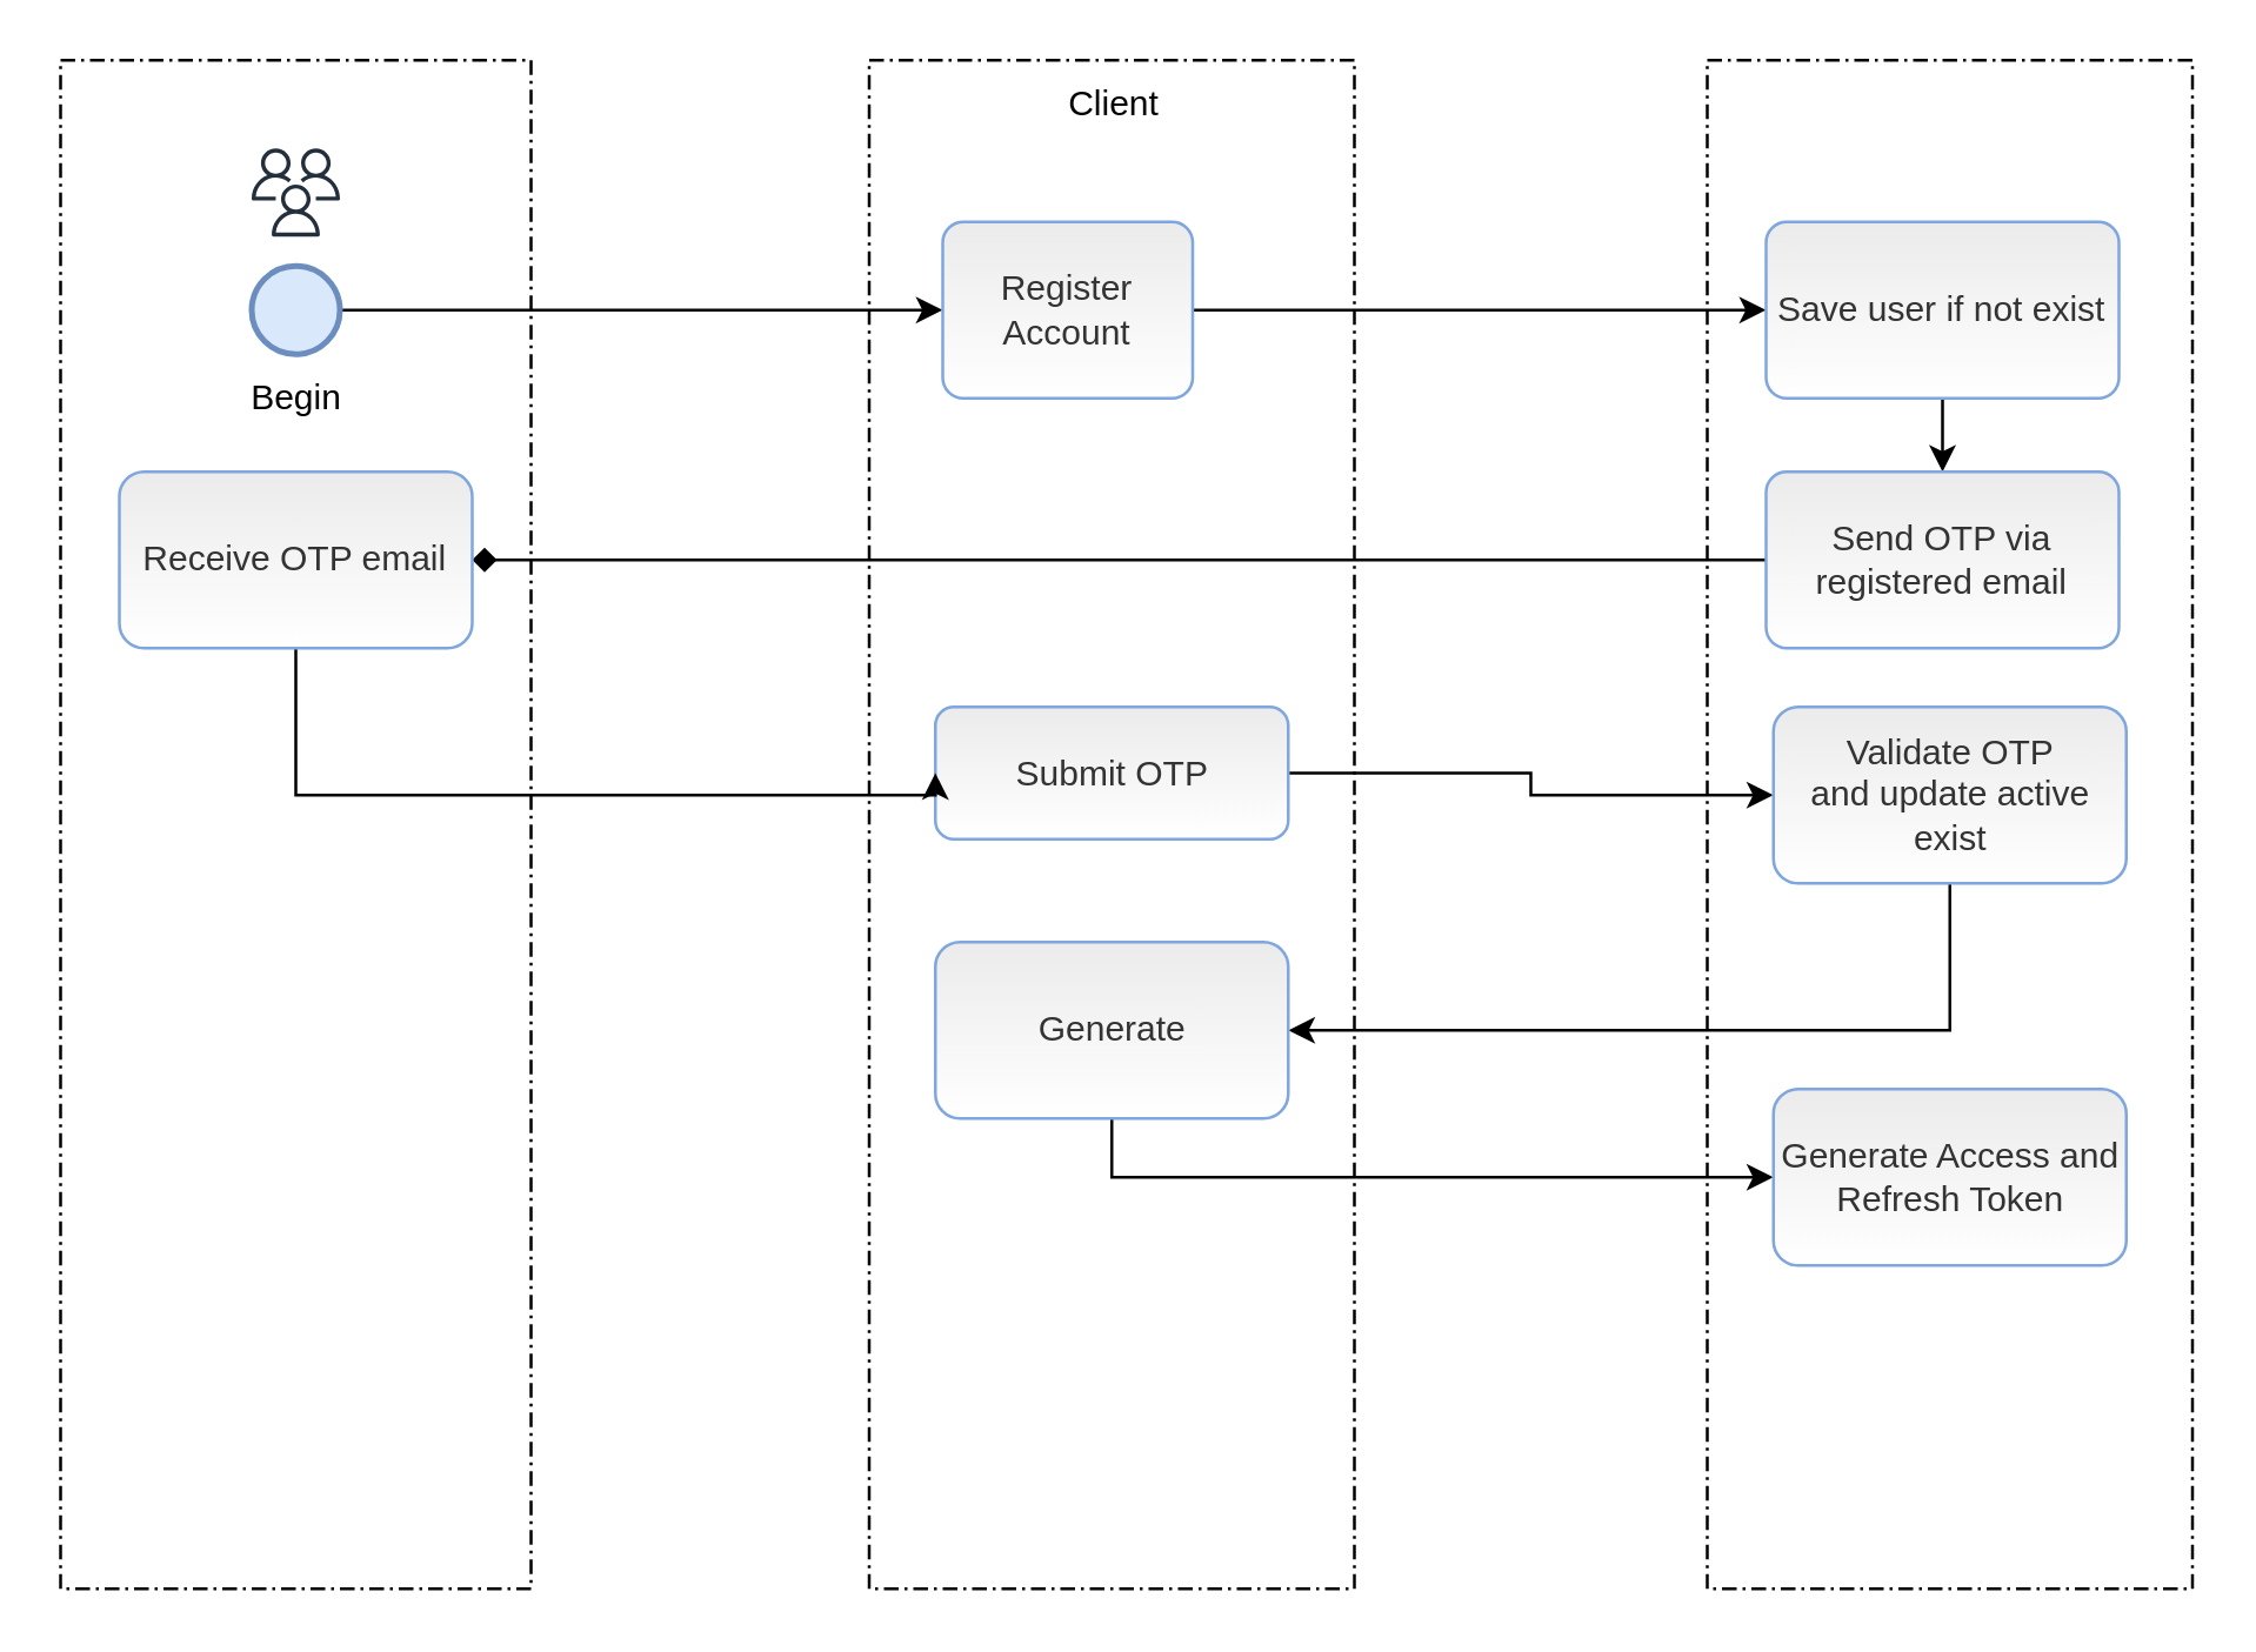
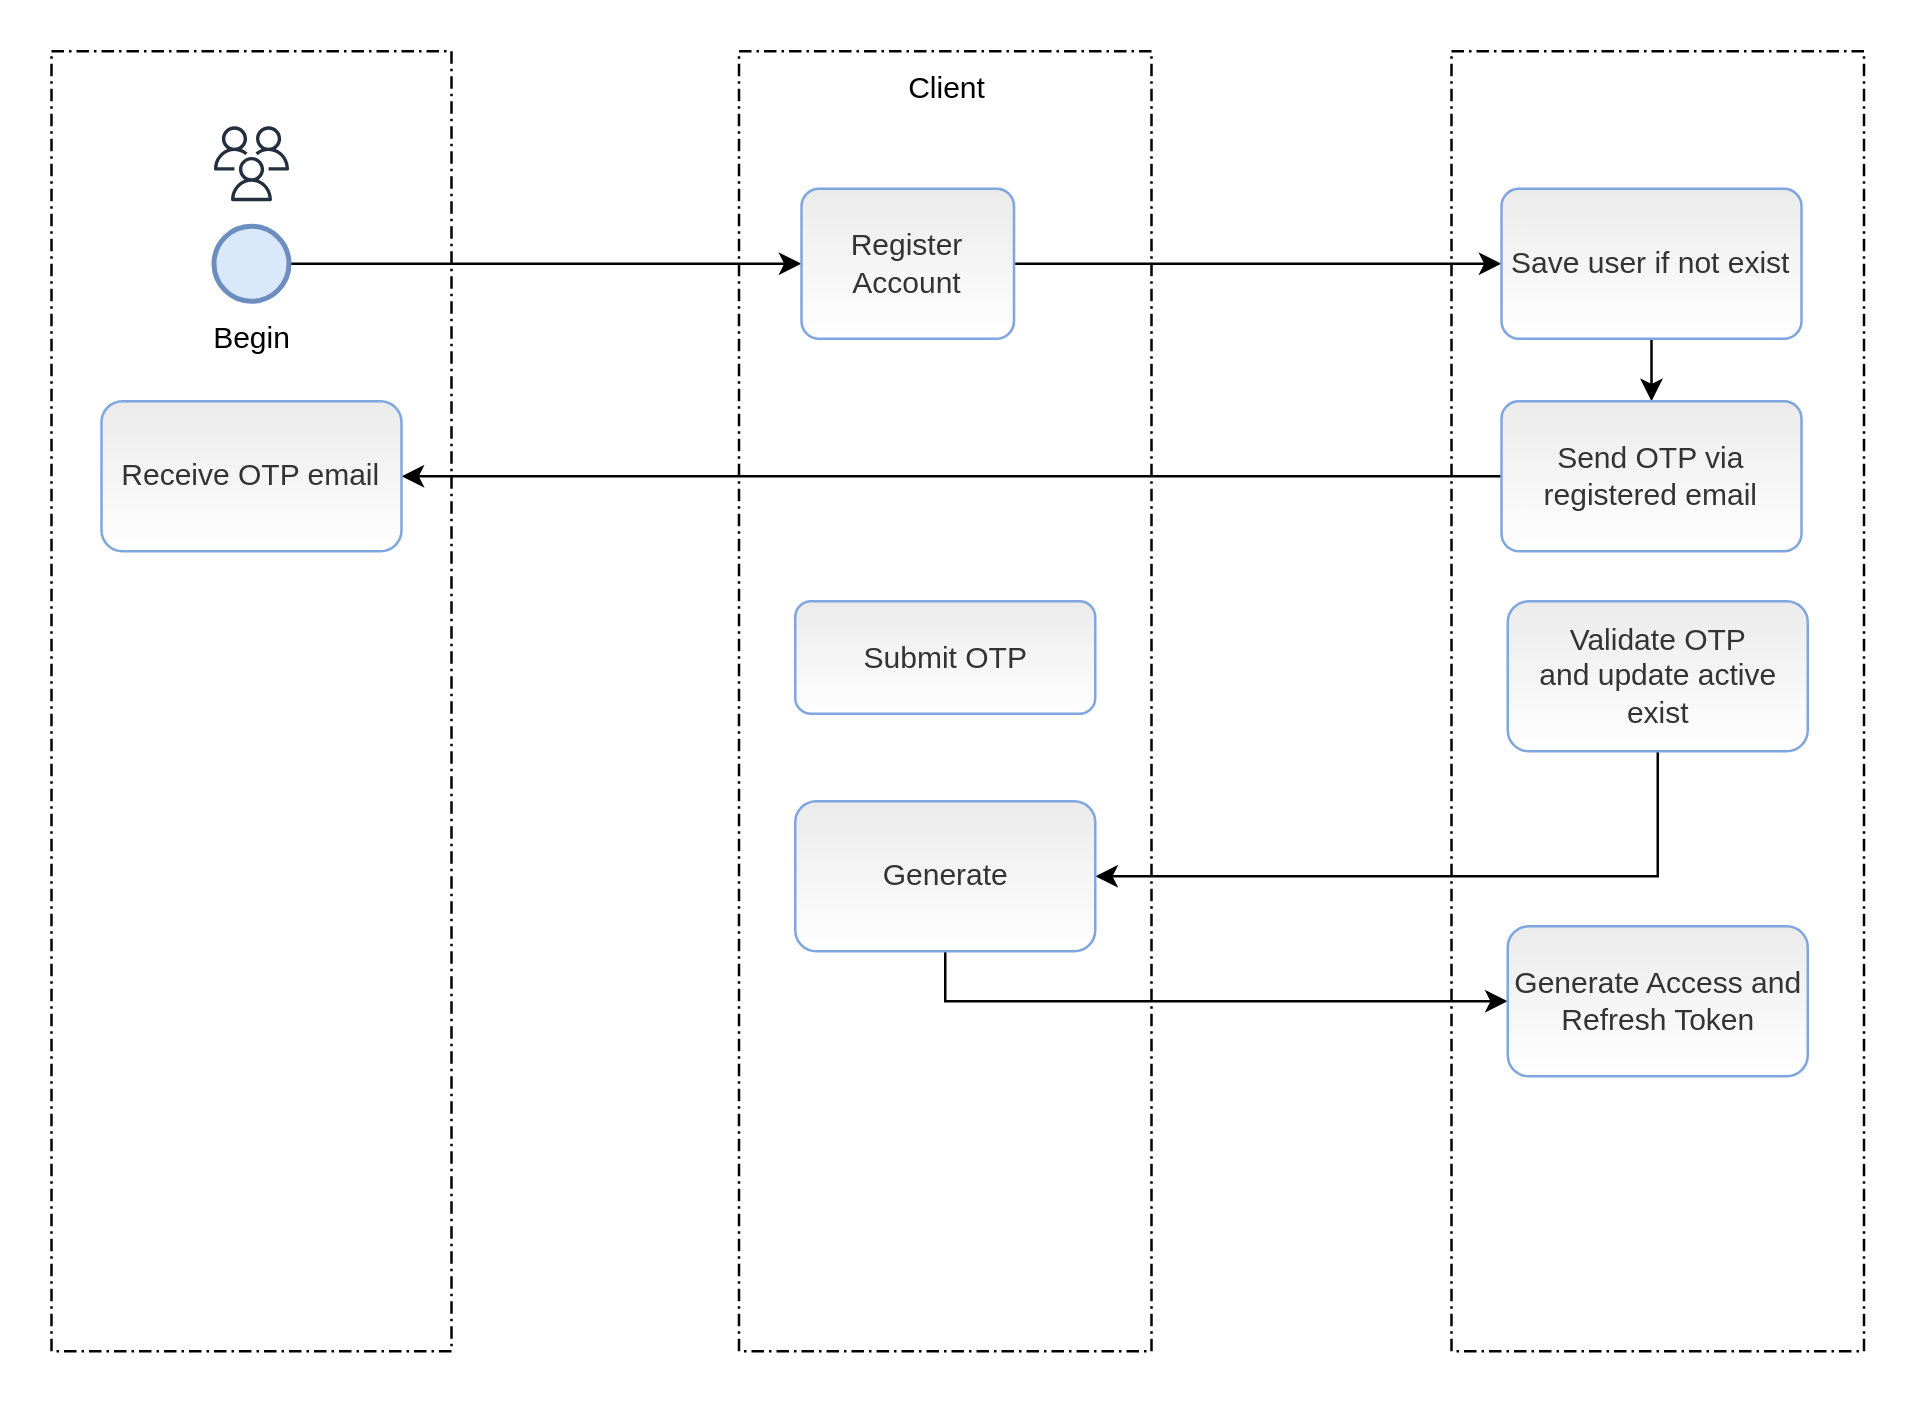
  <mxCell id="0" />
  <mxCell id="1" parent="0" />
  <mxCell id="2" value="" style="points=[[0.25,0,0],[0.5,0,0],[0.75,0,0],[1,0.25,0],[1,0.5,0],[1,0.75,0],[0.75,1,0],[0.5,1,0],[0.25,1,0],[0,0.75,0],[0,0.5,0],[0,0.25,0]];rounded=1;dashed=1;dashPattern=5 2 1 2;labelPosition=center;verticalLabelPosition=middle;align=center;verticalAlign=middle;fontSize=8;html=1;whiteSpace=wrap;arcSize=0;" vertex="1" parent="1"><mxGeometry x="20" y="20" width="160" height="520" as="geometry" /></mxCell>
  <mxCell id="3" value="" style="group" vertex="1" connectable="0" parent="1"><mxGeometry x="70" y="20" width="60" height="60" as="geometry" /></mxCell>
  <mxCell id="4" value="" style="sketch=0;outlineConnect=0;fontColor=#232F3E;gradientColor=none;fillColor=#232F3D;strokeColor=none;dashed=0;verticalLabelPosition=bottom;verticalAlign=top;align=center;html=1;fontSize=12;fontStyle=0;aspect=fixed;pointerEvents=1;shape=mxgraph.aws4.users;" vertex="1" parent="3"><mxGeometry x="15" y="30" width="30" height="30" as="geometry" /></mxCell>
  <mxCell id="5" value="" style="points=[[0.25,0,0],[0.5,0,0],[0.75,0,0],[1,0.25,0],[1,0.5,0],[1,0.75,0],[0.75,1,0],[0.5,1,0],[0.25,1,0],[0,0.75,0],[0,0.5,0],[0,0.25,0]];rounded=1;dashed=1;dashPattern=5 2 1 2;labelPosition=center;verticalLabelPosition=middle;align=center;verticalAlign=middle;fontSize=8;html=1;whiteSpace=wrap;arcSize=0;" vertex="1" parent="1"><mxGeometry x="295" y="20" width="165" height="520" as="geometry" /></mxCell>
  <mxCell id="6" value="" style="points=[[0.25,0,0],[0.5,0,0],[0.75,0,0],[1,0.25,0],[1,0.5,0],[1,0.75,0],[0.75,1,0],[0.5,1,0],[0.25,1,0],[0,0.75,0],[0,0.5,0],[0,0.25,0]];rounded=1;dashed=1;dashPattern=5 2 1 2;labelPosition=center;verticalLabelPosition=middle;align=center;verticalAlign=middle;fontSize=8;html=1;whiteSpace=wrap;arcSize=0;" vertex="1" parent="1"><mxGeometry x="580" y="20" width="165" height="520" as="geometry" /></mxCell>
  <mxCell id="7" value="Client" style="text;html=1;align=center;verticalAlign=middle;resizable=0;points=[];autosize=1;strokeColor=none;fillColor=none;" vertex="1" parent="1"><mxGeometry x="352.5" y="20" width="50" height="30" as="geometry" /></mxCell>
  <mxCell id="8" style="edgeStyle=orthogonalEdgeStyle;rounded=0;orthogonalLoop=1;jettySize=auto;html=1;entryX=0;entryY=0.5;entryDx=0;entryDy=0;" edge="1" parent="1" source="9" target="12"><mxGeometry relative="1" as="geometry" /></mxCell>
  <mxCell id="9" value="" style="verticalLabelPosition=bottom;verticalAlign=top;html=1;shape=mxgraph.flowchart.on-page_reference;fillColor=#dae8fc;strokeColor=#6c8ebf;gradientColor=none;shadow=0;strokeWidth=2;" vertex="1" parent="1"><mxGeometry x="85" y="90" width="30" height="30" as="geometry" /></mxCell>
  <mxCell id="10" value="Begin" style="text;html=1;align=center;verticalAlign=middle;resizable=0;points=[];autosize=1;strokeColor=none;fillColor=none;" vertex="1" parent="1"><mxGeometry x="75" y="120" width="50" height="30" as="geometry" /></mxCell>
  <mxCell id="11" style="edgeStyle=orthogonalEdgeStyle;rounded=0;orthogonalLoop=1;jettySize=auto;html=1;" edge="1" parent="1" source="12" target="14"><mxGeometry relative="1" as="geometry" /></mxCell>
  <mxCell id="12" value="Register Account" style="rounded=1;whiteSpace=wrap;html=1;absoluteArcSize=1;arcSize=14;strokeWidth=1;fillColor=#EBEBEB;fontColor=#333333;strokeColor=#7EA6E0;gradientColor=#FFFFFF;" vertex="1" parent="1"><mxGeometry x="320" y="75" width="85" height="60" as="geometry" /></mxCell>
  <mxCell id="13" value="" style="edgeStyle=orthogonalEdgeStyle;rounded=0;orthogonalLoop=1;jettySize=auto;html=1;" edge="1" parent="1" source="14" target="16"><mxGeometry relative="1" as="geometry" /></mxCell>
  <mxCell id="14" value="Save user if not exist" style="rounded=1;whiteSpace=wrap;html=1;absoluteArcSize=1;arcSize=14;strokeWidth=1;fillColor=#EBEBEB;fontColor=#333333;strokeColor=#7EA6E0;gradientColor=#FFFFFF;" vertex="1" parent="1"><mxGeometry x="600" y="75" width="120" height="60" as="geometry" /></mxCell>
- <mxCell id="15" value="" style="edgeStyle=orthogonalEdgeStyle;rounded=0;orthogonalLoop=1;jettySize=auto;html=1;endArrow=diamond;" edge="1" parent="1" source="16" target="22"><mxGeometry relative="1" as="geometry" /></mxCell>
+ <mxCell id="15" value="" style="edgeStyle=orthogonalEdgeStyle;rounded=0;orthogonalLoop=1;jettySize=auto;html=1;" edge="1" parent="1" source="16" target="22"><mxGeometry relative="1" as="geometry" /></mxCell>
  <mxCell id="16" value="Send OTP via registered email" style="rounded=1;whiteSpace=wrap;html=1;absoluteArcSize=1;arcSize=14;strokeWidth=1;fillColor=#EBEBEB;fontColor=#333333;strokeColor=#7EA6E0;gradientColor=#FFFFFF;" vertex="1" parent="1"><mxGeometry x="600" y="160" width="120" height="60" as="geometry" /></mxCell>
- <mxCell id="17" style="edgeStyle=orthogonalEdgeStyle;rounded=0;orthogonalLoop=1;jettySize=auto;html=1;" edge="1" parent="1" source="18" target="20"><mxGeometry relative="1" as="geometry" /></mxCell>
  <mxCell id="18" value="Submit OTP" style="whiteSpace=wrap;html=1;fillColor=#EBEBEB;strokeColor=#7EA6E0;fontColor=#333333;rounded=1;arcSize=14;strokeWidth=1;gradientColor=#FFFFFF;" vertex="1" parent="1"><mxGeometry x="317.5" y="240" width="120" height="45" as="geometry" /></mxCell>
  <mxCell id="19" value="" style="edgeStyle=orthogonalEdgeStyle;rounded=0;orthogonalLoop=1;jettySize=auto;html=1;" edge="1" parent="1" source="20" target="24"><mxGeometry relative="1" as="geometry"><Array as="points"><mxPoint x="663" y="350" /></Array></mxGeometry></mxCell>
  <mxCell id="20" value="Validate OTP&lt;div&gt;and update active exist&lt;/div&gt;" style="whiteSpace=wrap;html=1;fillColor=#EBEBEB;strokeColor=#7EA6E0;fontColor=#333333;rounded=1;arcSize=14;strokeWidth=1;gradientColor=#FFFFFF;" vertex="1" parent="1"><mxGeometry x="602.5" y="240" width="120" height="60" as="geometry" /></mxCell>
- <mxCell id="21" style="edgeStyle=orthogonalEdgeStyle;rounded=0;orthogonalLoop=1;jettySize=auto;html=1;entryX=0;entryY=0.5;entryDx=0;entryDy=0;" edge="1" parent="1" source="22" target="18"><mxGeometry relative="1" as="geometry"><Array as="points"><mxPoint x="100" y="270" /></Array></mxGeometry></mxCell>
  <mxCell id="22" value="Receive OTP email" style="rounded=1;whiteSpace=wrap;html=1;fillColor=#EBEBEB;strokeColor=#7EA6E0;fontColor=#333333;arcSize=14;strokeWidth=1;gradientColor=#FFFFFF;" vertex="1" parent="1"><mxGeometry x="40" y="160" width="120" height="60" as="geometry" /></mxCell>
  <mxCell id="23" style="edgeStyle=orthogonalEdgeStyle;rounded=0;orthogonalLoop=1;jettySize=auto;html=1;" edge="1" parent="1" source="24" target="25"><mxGeometry relative="1" as="geometry"><Array as="points"><mxPoint x="378" y="400" /></Array></mxGeometry></mxCell>
  <mxCell id="24" value="Generate" style="rounded=1;whiteSpace=wrap;html=1;fillColor=#EBEBEB;strokeColor=#7EA6E0;fontColor=#333333;arcSize=14;strokeWidth=1;gradientColor=#FFFFFF;" vertex="1" parent="1"><mxGeometry x="317.5" y="320" width="120" height="60" as="geometry" /></mxCell>
  <mxCell id="25" value="Generate Access and Refresh Token" style="rounded=1;whiteSpace=wrap;html=1;fillColor=#EBEBEB;strokeColor=#7EA6E0;fontColor=#333333;arcSize=14;strokeWidth=1;gradientColor=#FFFFFF;" vertex="1" parent="1"><mxGeometry x="602.5" y="370" width="120" height="60" as="geometry" /></mxCell>
